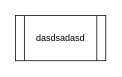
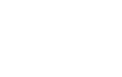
  <mxCell id="0" />
  <mxCell id="1" parent="0" />
- <mxCell id="2" value="dasdsadasd" style="shape=process;whiteSpace=wrap;html=1;backgroundOutline=1;" vertex="1" parent="1"><mxGeometry x="20" y="20" width="120" height="60" as="geometry" /></mxCell>
